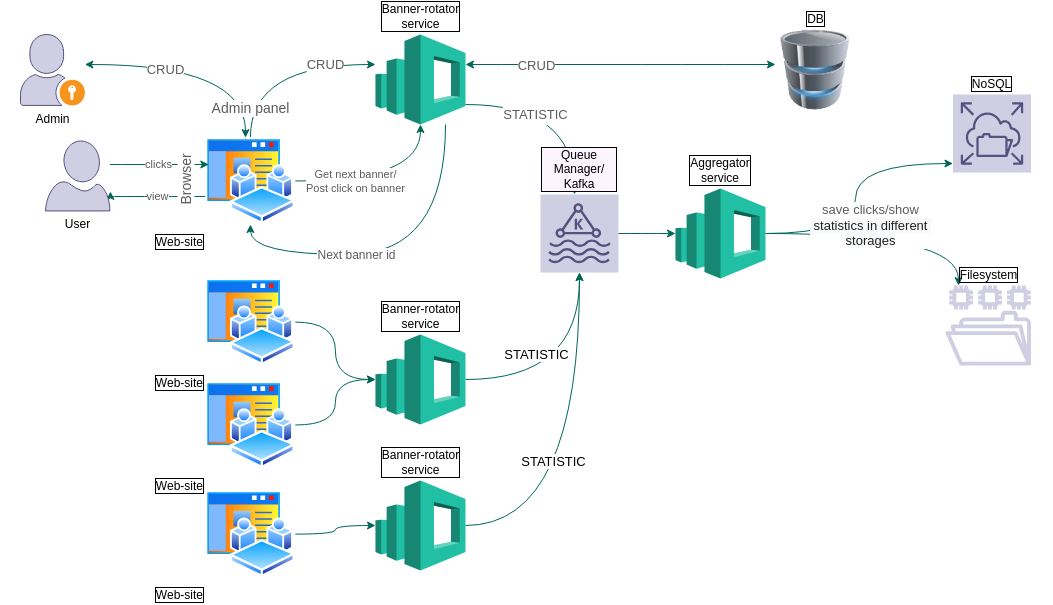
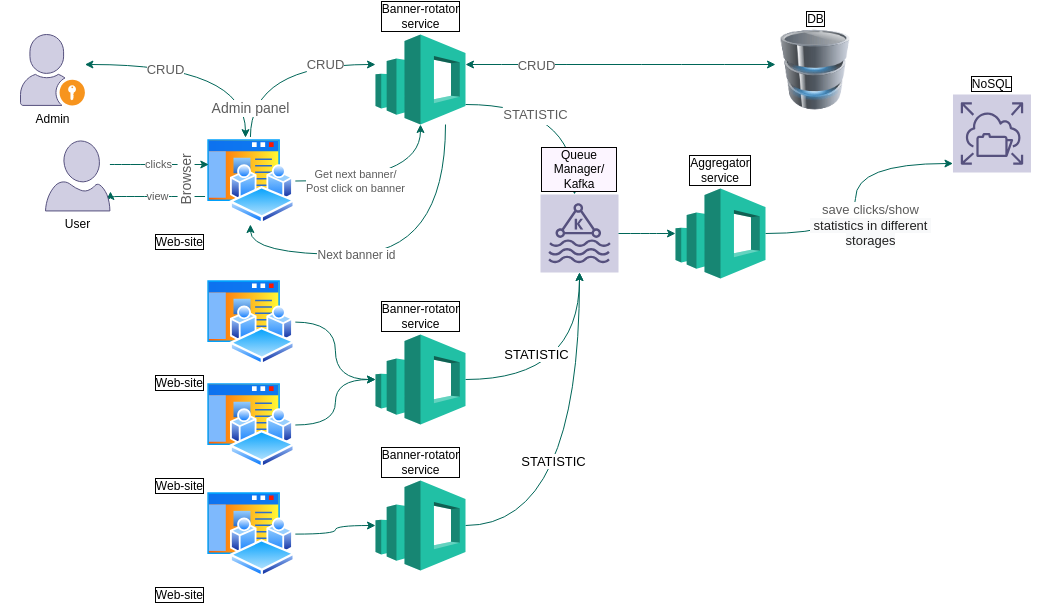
  <mxCell id="0" />
  <mxCell id="1" parent="0" />
  <mxCell id="2" value="" style="edgeStyle=orthogonalEdgeStyle;rounded=0;orthogonalLoop=1;jettySize=auto;html=1;startArrow=classic;startFill=1;strokeColor=#006658;fontColor=#5C5C5C;curved=1;" edge="1" parent="1" source="7" target="14"><mxGeometry relative="1" as="geometry"><Array as="points"><mxPoint x="585" y="55" /><mxPoint x="585" y="55" /></Array></mxGeometry></mxCell>
  <mxCell id="3" value="CRUD" style="edgeLabel;html=1;align=center;verticalAlign=middle;resizable=0;points=[];fontSize=13;fontColor=#5C5C5C;" vertex="1" connectable="0" parent="2"><mxGeometry x="0.142" y="1" relative="1" as="geometry"><mxPoint x="-107" y="1" as="offset" /></mxGeometry></mxCell>
  <mxCell id="4" value="&lt;font style=&quot;font-size: 13px&quot;&gt;STATISTIC&lt;/font&gt;" style="edgeStyle=orthogonalEdgeStyle;rounded=0;orthogonalLoop=1;jettySize=auto;html=1;startArrow=none;startFill=0;fontSize=17;strokeColor=#006658;fontColor=#5C5C5C;curved=1;" edge="1" parent="1" source="7" target="18"><mxGeometry x="-0.296" y="-10" relative="1" as="geometry"><Array as="points"><mxPoint x="574" y="95" /></Array><mxPoint as="offset" /></mxGeometry></mxCell>
  <mxCell id="5" style="edgeStyle=orthogonalEdgeStyle;rounded=0;orthogonalLoop=1;jettySize=auto;html=1;startArrow=none;startFill=0;fontSize=17;strokeColor=#006658;fontColor=#5C5C5C;curved=1;" edge="1" parent="1" source="7" target="13"><mxGeometry relative="1" as="geometry"><Array as="points"><mxPoint x="445" y="245" /><mxPoint x="250" y="245" /></Array></mxGeometry></mxCell>
  <mxCell id="6" value="Next banner id" style="edgeLabel;html=1;align=center;verticalAlign=middle;resizable=0;points=[];fontSize=12;fontColor=#5C5C5C;" vertex="1" connectable="0" parent="5"><mxGeometry x="-0.279" y="-14" relative="1" as="geometry"><mxPoint x="-76" y="2" as="offset" /></mxGeometry></mxCell>
  <mxCell id="7" value="Banner-rotator&lt;br style=&quot;font-size: 12px;&quot;&gt;service" style="outlineConnect=0;dashed=0;verticalLabelPosition=top;verticalAlign=bottom;align=center;html=1;shape=mxgraph.aws3.elasticsearch_service;fillColor=#21C0A5;labelPosition=center;strokeColor=#006658;fontSize=12;labelBackgroundColor=none;labelBorderColor=#000000;" vertex="1" parent="1"><mxGeometry x="375" y="25" width="90" height="90" as="geometry" /></mxCell>
  <mxCell id="8" value="&lt;font style=&quot;font-size: 13px;&quot;&gt;&lt;font style=&quot;font-size: 13px;&quot;&gt;CRUD&lt;/font&gt;&lt;br style=&quot;font-size: 13px;&quot;&gt;&lt;/font&gt;" style="edgeStyle=orthogonalEdgeStyle;rounded=0;orthogonalLoop=1;jettySize=auto;html=1;startArrow=classic;startFill=1;strokeColor=#006658;fontColor=#5C5C5C;curved=1;fontSize=13;" edge="1" parent="1" source="19" target="13"><mxGeometry x="-0.305" y="-5" relative="1" as="geometry"><Array as="points"><mxPoint x="245" y="55" /></Array><mxPoint as="offset" /></mxGeometry></mxCell>
  <mxCell id="9" value="&lt;font style=&quot;font-size: 13px;&quot;&gt;CRUD&lt;/font&gt;" style="edgeStyle=orthogonalEdgeStyle;rounded=0;orthogonalLoop=1;jettySize=auto;html=1;startArrow=none;startFill=0;fontSize=13;strokeColor=#006658;fontColor=#5C5C5C;curved=1;" edge="1" parent="1" source="13" target="7"><mxGeometry x="0.495" relative="1" as="geometry"><Array as="points"><mxPoint x="250" y="55" /></Array><mxPoint as="offset" /></mxGeometry></mxCell>
  <mxCell id="10" value="Admin panel" style="edgeLabel;html=1;align=center;verticalAlign=middle;resizable=0;points=[];fontSize=14;fontColor=#5C5C5C;" vertex="1" connectable="0" parent="9"><mxGeometry x="-0.496" y="3" relative="1" as="geometry"><mxPoint x="3.01" y="21.04" as="offset" /></mxGeometry></mxCell>
  <mxCell id="11" value="view" style="edgeStyle=orthogonalEdgeStyle;rounded=0;orthogonalLoop=1;jettySize=auto;html=1;entryX=1.009;entryY=0.722;entryDx=0;entryDy=0;entryPerimeter=0;startArrow=none;startFill=0;strokeColor=#006658;fontColor=#5C5C5C;curved=1;" edge="1" parent="1" source="13" target="22"><mxGeometry relative="1" as="geometry"><Array as="points"><mxPoint x="125" y="187" /><mxPoint x="125" y="187" /></Array></mxGeometry></mxCell>
  <mxCell id="12" value="Get next banner/&lt;br&gt;Post click on banner" style="edgeStyle=orthogonalEdgeStyle;rounded=0;orthogonalLoop=1;jettySize=auto;html=1;entryX=0.5;entryY=1;entryDx=0;entryDy=0;entryPerimeter=0;startArrow=none;startFill=0;strokeColor=#006658;fontColor=#5C5C5C;curved=1;" edge="1" parent="1" source="13" target="7"><mxGeometry x="-0.338" relative="1" as="geometry"><Array as="points"><mxPoint x="420" y="172" /></Array><mxPoint as="offset" /></mxGeometry></mxCell>
  <mxCell id="13" value="Web-site" style="aspect=fixed;perimeter=ellipsePerimeter;html=1;align=right;shadow=0;dashed=0;spacingTop=3;image;image=img/lib/active_directory/workspace_site.svg;labelPosition=left;verticalLabelPosition=bottom;verticalAlign=top;fillColor=#21C0A5;strokeColor=#006658;fontSize=12;labelBackgroundColor=none;labelBorderColor=#000000;" vertex="1" parent="1"><mxGeometry x="205" y="127.88" width="89.82" height="87.12" as="geometry" /></mxCell>
  <mxCell id="14" value="DB" style="image;html=1;image=img/lib/clip_art/computers/Database_128x128.png;fillColor=#21C0A5;strokeColor=#006658;labelPosition=center;verticalLabelPosition=top;align=center;verticalAlign=bottom;labelBorderColor=#000000;labelBackgroundColor=none;" vertex="1" parent="1"><mxGeometry x="775" y="20.46" width="80" height="80" as="geometry" /></mxCell>
- <mxCell id="15" style="edgeStyle=orthogonalEdgeStyle;rounded=0;orthogonalLoop=1;jettySize=auto;html=1;startArrow=none;startFill=0;fontSize=17;strokeColor=#006658;fontColor=#5C5C5C;curved=1;exitX=1;exitY=0.5;exitDx=0;exitDy=0;exitPerimeter=0;" edge="1" parent="1" source="32" target="24"><mxGeometry relative="1" as="geometry"><Array as="points"><mxPoint x="958" y="224" /></Array></mxGeometry></mxCell>
  <mxCell id="16" style="edgeStyle=orthogonalEdgeStyle;rounded=0;orthogonalLoop=1;jettySize=auto;html=1;startArrow=none;startFill=0;fontSize=17;strokeColor=#006658;fontColor=#5C5C5C;curved=1;" edge="1" parent="1" source="32" target="23"><mxGeometry relative="1" as="geometry"><Array as="points"><mxPoint x="855" y="154" /></Array></mxGeometry></mxCell>
  <mxCell id="17" value="&lt;font style=&quot;font-size: 13px;&quot;&gt;save clicks/show&lt;span style=&quot;background-color: rgb(255, 255, 255); font-size: 13px;&quot;&gt;&lt;br style=&quot;font-size: 13px;&quot;&gt;&lt;/span&gt;&lt;div style=&quot;text-align: center; font-size: 13px;&quot;&gt;&lt;span style=&quot;background-color: rgb(248, 249, 250); color: rgb(34, 34, 34); font-family: arial, sans-serif; text-align: left; font-size: 13px;&quot;&gt;&amp;nbsp;statistics in different&amp;nbsp;&lt;/span&gt;&lt;/div&gt;&lt;div style=&quot;text-align: center; font-size: 13px;&quot;&gt;&lt;span style=&quot;background-color: rgb(248, 249, 250); color: rgb(34, 34, 34); font-family: arial, sans-serif; text-align: left; font-size: 13px;&quot;&gt;storages&lt;/span&gt;&lt;/div&gt;&lt;/font&gt;" style="edgeLabel;html=1;align=center;verticalAlign=middle;resizable=0;points=[];fontSize=13;fontColor=#5C5C5C;" vertex="1" connectable="0" parent="16"><mxGeometry x="-0.381" y="1" relative="1" as="geometry"><mxPoint x="24" y="-8" as="offset" /></mxGeometry></mxCell>
  <mxCell id="18" value="Queue Manager/ Kafka" style="outlineConnect=0;gradientDirection=north;fillColor=#d0cee2;strokeColor=#56517e;dashed=0;verticalLabelPosition=top;verticalAlign=bottom;align=center;fontSize=12;fontStyle=0;aspect=fixed;shape=mxgraph.aws4.resourceIcon;resIcon=mxgraph.aws4.managed_streaming_for_kafka;labelPosition=center;labelBackgroundColor=#FCF5FF;html=1;labelBorderColor=#000000;whiteSpace=wrap;" vertex="1" parent="1"><mxGeometry x="540" y="185" width="78" height="78" as="geometry" /></mxCell>
  <mxCell id="19" value="Admin&lt;br&gt;" style="shadow=0;dashed=0;html=1;strokeColor=#56517e;fillColor=#d0cee2;labelPosition=center;verticalLabelPosition=bottom;verticalAlign=top;align=center;outlineConnect=0;shape=mxgraph.veeam.portal_admin;" vertex="1" parent="1"><mxGeometry x="20" y="25" width="64.4" height="70.92" as="geometry" /></mxCell>
  <mxCell id="20" value="clicks" style="edgeStyle=orthogonalEdgeStyle;rounded=0;orthogonalLoop=1;jettySize=auto;html=1;startArrow=none;startFill=0;strokeColor=#006658;fontColor=#5C5C5C;curved=1;" edge="1" parent="1" source="22" target="13"><mxGeometry relative="1" as="geometry"><Array as="points"><mxPoint x="125" y="155" /><mxPoint x="125" y="155" /></Array></mxGeometry></mxCell>
  <mxCell id="21" value="Browser" style="edgeLabel;html=1;align=center;verticalAlign=middle;resizable=0;points=[];fontSize=14;fontColor=#5C5C5C;horizontal=0;" vertex="1" connectable="0" parent="20"><mxGeometry x="0.774" y="-1" relative="1" as="geometry"><mxPoint x="-12.4" y="15.44" as="offset" /></mxGeometry></mxCell>
  <mxCell id="22" value="User" style="verticalLabelPosition=bottom;html=1;verticalAlign=top;align=center;strokeColor=#56517e;fillColor=#d0cee2;shape=mxgraph.azure.user;" vertex="1" parent="1"><mxGeometry x="45" y="131.44" width="64.4" height="70" as="geometry" /></mxCell>
  <mxCell id="23" value="NoSQL" style="outlineConnect=0;gradientDirection=north;fillColor=#d0cee2;strokeColor=#56517e;dashed=0;verticalLabelPosition=top;verticalAlign=bottom;align=center;html=1;fontSize=12;fontStyle=0;aspect=fixed;shape=mxgraph.aws4.resourceIcon;resIcon=mxgraph.aws4.elastic_file_system;labelPosition=center;labelBorderColor=#000000;" vertex="1" parent="1"><mxGeometry x="952.48" y="85" width="78" height="78" as="geometry" /></mxCell>
- <mxCell id="24" value="Filesystem" style="outlineConnect=0;fillColor=#d0cee2;strokeColor=#56517e;dashed=0;verticalLabelPosition=top;verticalAlign=bottom;align=center;html=1;fontSize=12;fontStyle=0;aspect=fixed;pointerEvents=1;shape=mxgraph.aws4.file_system;labelPosition=center;labelBorderColor=#000000;" vertex="1" parent="1"><mxGeometry x="945" y="276.12" width="85.48" height="80" as="geometry" /></mxCell>
  <mxCell id="25" style="edgeStyle=orthogonalEdgeStyle;curved=1;rounded=0;orthogonalLoop=1;jettySize=auto;html=1;strokeColor=#006658;fillColor=#21C0A5;fontSize=17;fontColor=#000000;" edge="1" parent="1" source="27" target="18"><mxGeometry relative="1" as="geometry" /></mxCell>
  <mxCell id="26" value="STATISTIC" style="edgeLabel;html=1;align=center;verticalAlign=middle;resizable=0;points=[];fontSize=13;fontColor=#000000;" vertex="1" connectable="0" parent="25"><mxGeometry x="0.36" y="-17" relative="1" as="geometry"><mxPoint x="-61" y="10" as="offset" /></mxGeometry></mxCell>
  <mxCell id="27" value="Banner-rotator&lt;br style=&quot;font-size: 12px;&quot;&gt;service" style="outlineConnect=0;dashed=0;verticalLabelPosition=top;verticalAlign=bottom;align=center;html=1;shape=mxgraph.aws3.elasticsearch_service;fillColor=#21C0A5;labelPosition=center;strokeColor=#006658;fontSize=12;labelBackgroundColor=none;labelBorderColor=#000000;" vertex="1" parent="1"><mxGeometry x="375" y="325" width="90" height="90" as="geometry" /></mxCell>
  <mxCell id="28" style="edgeStyle=orthogonalEdgeStyle;curved=1;rounded=0;orthogonalLoop=1;jettySize=auto;html=1;strokeColor=#006658;fillColor=#21C0A5;fontSize=17;fontColor=#000000;" edge="1" parent="1" source="30" target="18"><mxGeometry relative="1" as="geometry" /></mxCell>
  <mxCell id="29" value="STATISTIC" style="edgeLabel;html=1;align=center;verticalAlign=middle;resizable=0;points=[];fontSize=13;fontColor=#000000;horizontal=1;" vertex="1" connectable="0" parent="28"><mxGeometry x="-0.17" y="27" relative="1" as="geometry"><mxPoint y="-27" as="offset" /></mxGeometry></mxCell>
  <mxCell id="30" value="Banner-rotator&lt;br style=&quot;font-size: 12px;&quot;&gt;service" style="outlineConnect=0;dashed=0;verticalLabelPosition=top;verticalAlign=bottom;align=center;html=1;shape=mxgraph.aws3.elasticsearch_service;fillColor=#21C0A5;labelPosition=center;strokeColor=#006658;fontSize=12;labelBackgroundColor=none;labelBorderColor=#000000;" vertex="1" parent="1"><mxGeometry x="375" y="471" width="90" height="90" as="geometry" /></mxCell>
  <mxCell id="31" value="" style="edgeStyle=orthogonalEdgeStyle;curved=1;rounded=0;orthogonalLoop=1;jettySize=auto;html=1;strokeColor=#006658;fillColor=#21C0A5;fontSize=17;fontColor=#000000;endArrow=none;endFill=0;startArrow=classic;startFill=1;" edge="1" parent="1" source="32" target="18"><mxGeometry relative="1" as="geometry" /></mxCell>
  <mxCell id="32" value="Aggregator&lt;br style=&quot;font-size: 12px;&quot;&gt;service" style="outlineConnect=0;dashed=0;verticalLabelPosition=top;verticalAlign=bottom;align=center;html=1;shape=mxgraph.aws3.elasticsearch_service;fillColor=#21C0A5;labelPosition=center;strokeColor=#006658;fontSize=12;labelBackgroundColor=none;labelBorderColor=#000000;whiteSpace=wrap;" vertex="1" parent="1"><mxGeometry x="675" y="179" width="90" height="90" as="geometry" /></mxCell>
  <mxCell id="33" style="edgeStyle=orthogonalEdgeStyle;curved=1;rounded=0;orthogonalLoop=1;jettySize=auto;html=1;startArrow=none;startFill=0;endArrow=classic;endFill=1;strokeColor=#006658;fillColor=#21C0A5;fontSize=14;fontColor=#000000;" edge="1" parent="1" source="34" target="27"><mxGeometry relative="1" as="geometry" /></mxCell>
  <mxCell id="34" value="Web-site" style="aspect=fixed;perimeter=ellipsePerimeter;html=1;align=right;shadow=0;dashed=0;spacingTop=3;image;image=img/lib/active_directory/workspace_site.svg;labelPosition=left;verticalLabelPosition=bottom;verticalAlign=top;fillColor=#21C0A5;strokeColor=#006658;fontSize=12;labelBackgroundColor=none;labelBorderColor=#000000;" vertex="1" parent="1"><mxGeometry x="205" y="269" width="89.82" height="87.12" as="geometry" /></mxCell>
  <mxCell id="35" style="edgeStyle=orthogonalEdgeStyle;curved=1;rounded=0;orthogonalLoop=1;jettySize=auto;html=1;startArrow=none;startFill=0;endArrow=classic;endFill=1;strokeColor=#006658;fillColor=#21C0A5;fontSize=14;fontColor=#000000;" edge="1" parent="1" source="36" target="30"><mxGeometry relative="1" as="geometry" /></mxCell>
  <mxCell id="36" value="Web-site" style="aspect=fixed;perimeter=ellipsePerimeter;html=1;align=right;shadow=0;dashed=0;spacingTop=3;image;image=img/lib/active_directory/workspace_site.svg;labelPosition=left;verticalLabelPosition=bottom;verticalAlign=top;fillColor=#21C0A5;strokeColor=#006658;fontSize=12;labelBackgroundColor=none;labelBorderColor=#000000;" vertex="1" parent="1"><mxGeometry x="205" y="481" width="89.82" height="87.12" as="geometry" /></mxCell>
  <mxCell id="37" style="edgeStyle=orthogonalEdgeStyle;curved=1;rounded=0;orthogonalLoop=1;jettySize=auto;html=1;startArrow=none;startFill=0;endArrow=classic;endFill=1;strokeColor=#006658;fillColor=#21C0A5;fontSize=14;fontColor=#000000;" edge="1" parent="1" source="38" target="27"><mxGeometry relative="1" as="geometry" /></mxCell>
  <mxCell id="38" value="Web-site" style="aspect=fixed;perimeter=ellipsePerimeter;html=1;align=right;shadow=0;dashed=0;spacingTop=3;image;image=img/lib/active_directory/workspace_site.svg;labelPosition=left;verticalLabelPosition=bottom;verticalAlign=top;fillColor=#21C0A5;strokeColor=#006658;fontSize=12;labelBackgroundColor=none;labelBorderColor=#000000;" vertex="1" parent="1"><mxGeometry x="205" y="371.88" width="89.82" height="87.12" as="geometry" /></mxCell>
